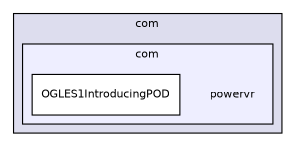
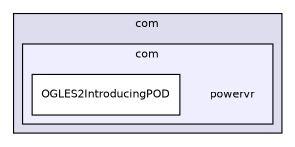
  digraph {
    compound=true
    node [fontname=Helvetica fontsize=10]
    n1 [label=powervr shape=plaintext]
-   n2 [color=black fillcolor=white label=OGLES1IntroducingPOD shape=box style=filled]
+   n2 [color=black fillcolor=white label=OGLES2IntroducingPOD shape=box style=filled]
    subgraph cluster_1 {
      bgcolor="#ddddee"
      fontname=Helvetica
      fontsize=10
      label=com
      pencolor=black
      subgraph cluster_2 {
        bgcolor="#eeeeff"
        fontname=Helvetica
        fontsize=10
        pencolor=black
        n1
        n2
      }
    }
  }
